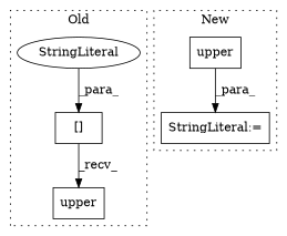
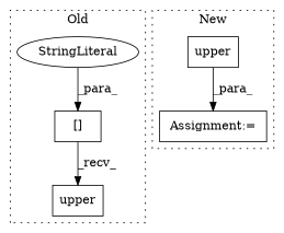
  digraph {
    node [a=32 l=7 shape=box]
    n1 [a=2 l="19,1" label="[]" s="12130,12159"]
    n2 [a=45 l=10 label=StringLiteral s=12149 shape=ellipse]
    n3 [label=upper s=12161]
    n4 [label=upper s=9459]
-   n5 [a=7 l=1 label="StringLiteral:=" s=9421]
+   n5 [a=7 l=1 label="Assignment:=" s=9421]
    subgraph cluster_1 {
      label=Old
      style=dotted
      n1
      n2
      n3
    }
    subgraph cluster_2 {
      label=New
      style=dotted
      n4
      n5
    }
    n1 -> n3 [label=_recv_]
    n2 -> n1 [label=_para_]
    n4 -> n5 [label=_para_]
  }
